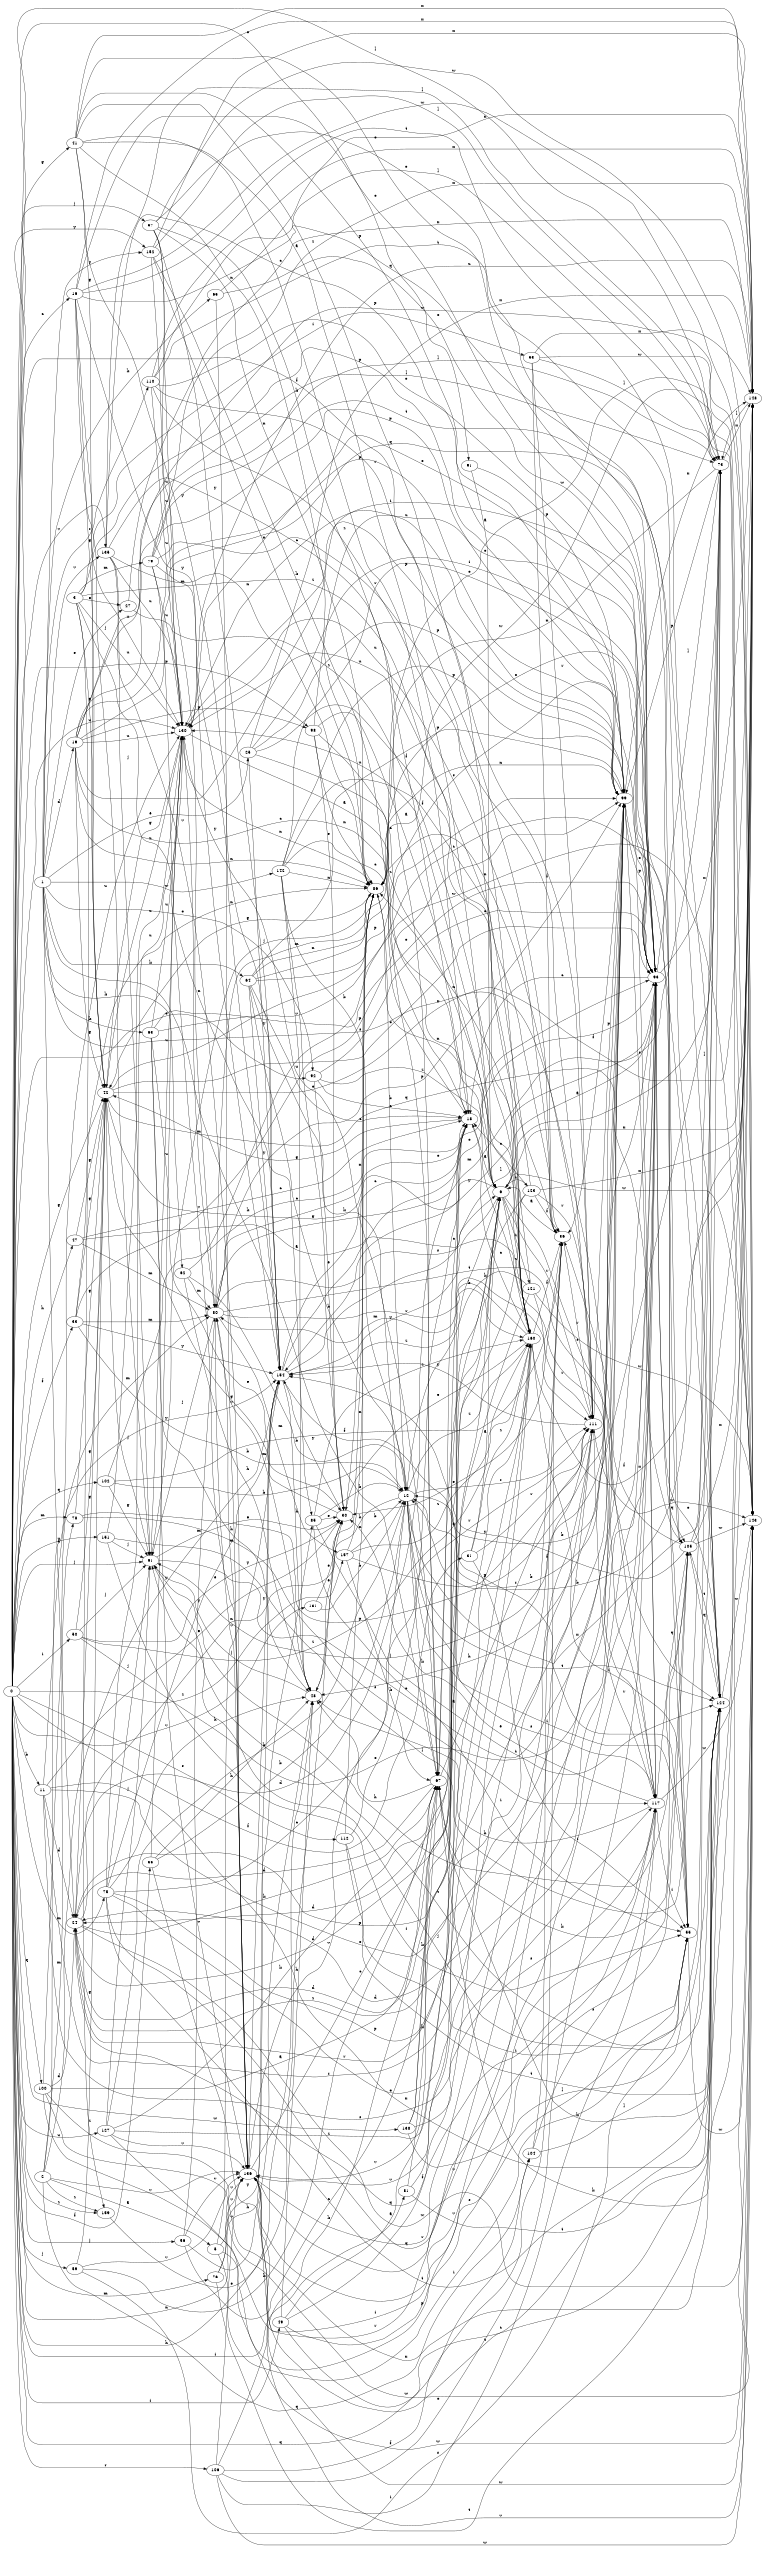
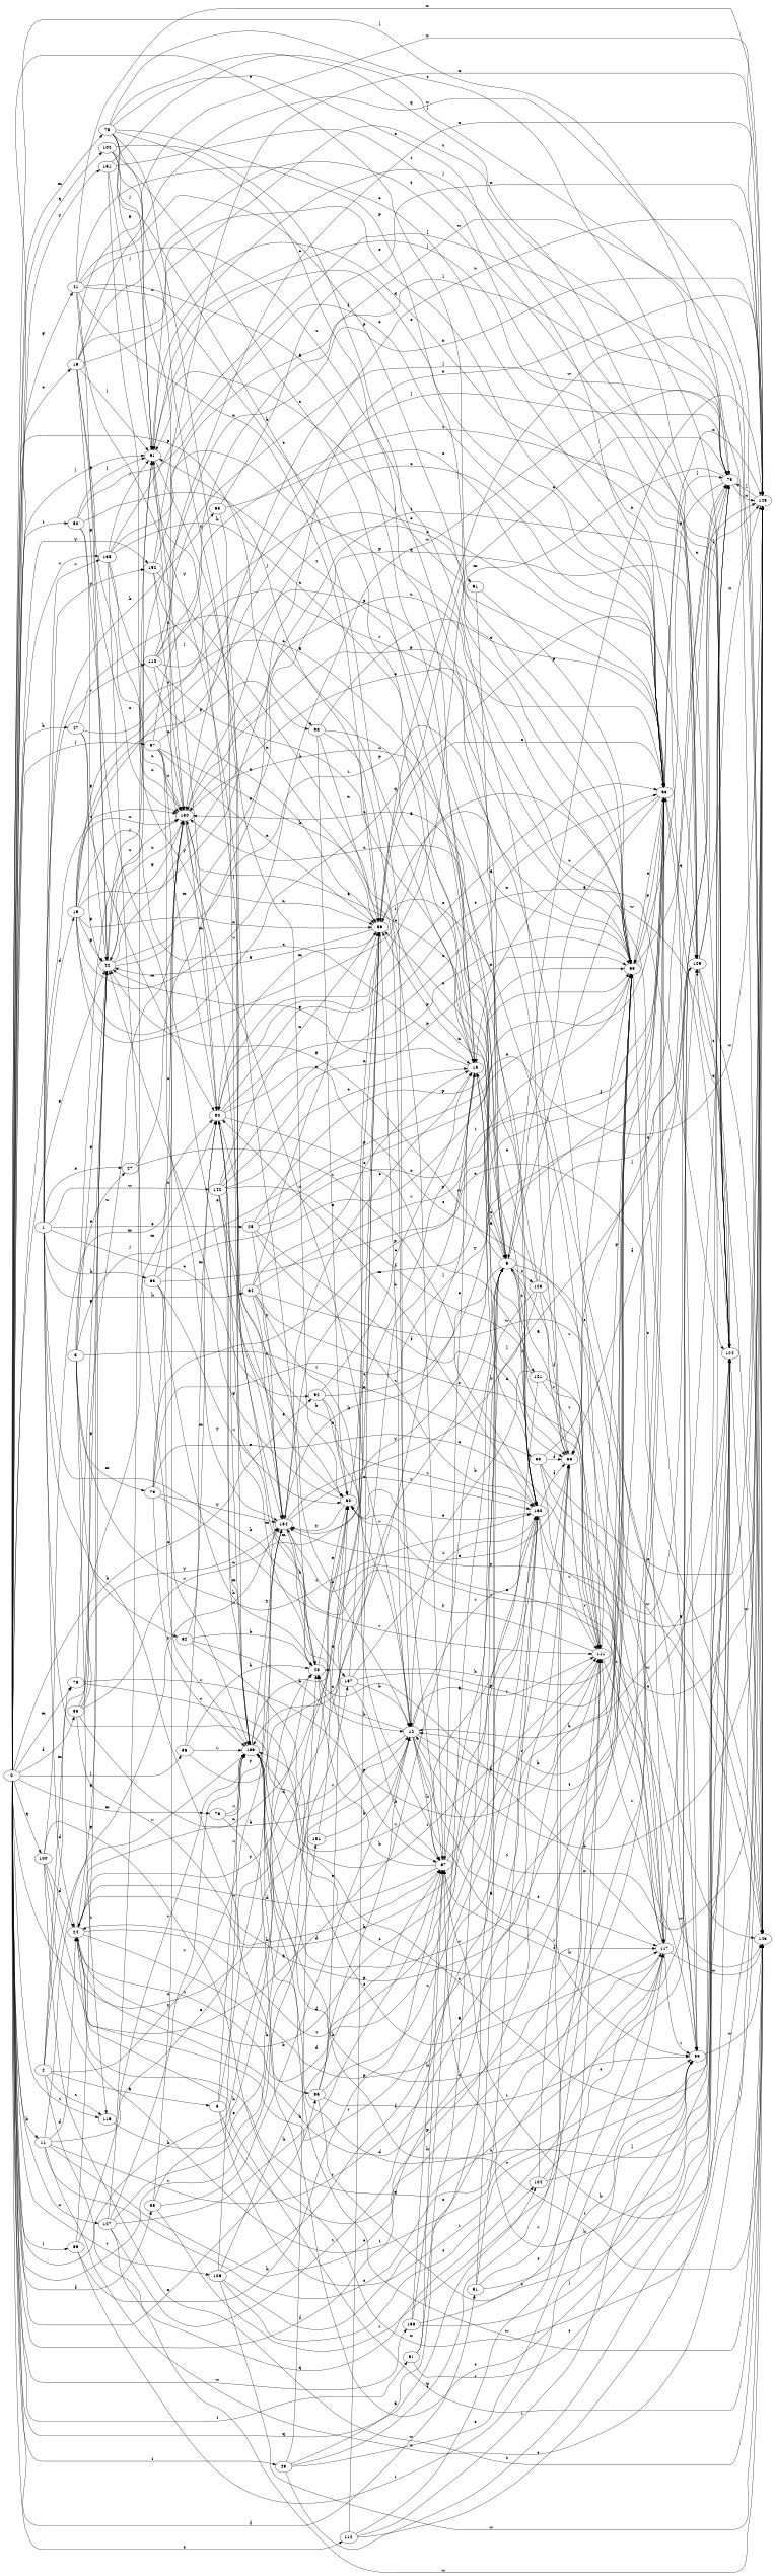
  strict digraph {
    rankdir=LR
    0
    11
    16
    31
    33
    35
    36
    41
    42
    47
    48
    49
    50
    51
    56
    57
    59
    61
    73
    75
    76
    78
    85
    91
    92
    98
    100
    102
    104
    106
    112
    127
    130
    131
    135
    138
    151
    152
    157
-   159
+   159 [label=119]
    3
    27
    53
    79
    99
    160
    24
    117
    154
    111
    148
    30
    93
    143
    124
    105
    55
    6
    86
    12
    80
    18
    67
    136
    1
    19
    25
    62
    63
    64
    65
    110
    142
    2
    5
    121
    123
    0 -> 11 [label=b]
    0 -> 16 [label=c]
    0 -> 31 [label=f]
    0 -> 33 [label=f]
    0 -> 35 [label=f]
    0 -> 36 [label=f]
    0 -> 41 [label=g]
    0 -> 42 [label=g]
    0 -> 47 [label=h]
    0 -> 48 [label=h]
    0 -> 49 [label=i]
    0 -> 50 [label=i]
    0 -> 51 [label=i]
    0 -> 56 [label=j]
    0 -> 57 [label=j]
    0 -> 59 [label=j]
    0 -> 61 [label=j]
    0 -> 73 [label=l]
    0 -> 75 [label=m]
    0 -> 76 [label=m]
    0 -> 78 [label=m]
    0 -> 85 [label=n]
    0 -> 91 [label=o]
    0 -> 92 [label=o]
    0 -> 98 [label=p]
    0 -> 100 [label=q]
    0 -> 102 [label=q]
    0 -> 104 [label=q]
    0 -> 106 [label=r]
    0 -> 112 [label=s]
    0 -> 127 [label=u]
    0 -> 130 [label=u]
    0 -> 131 [label=v]
    0 -> 135 [label=v]
    0 -> 138 [label=w]
    0 -> 151 [label=y]
    0 -> 152 [label=y]
    0 -> 157 [label=z]
    0 -> 159 [label=z]
    11 -> 24 [label=d]
    11 -> 117 [label=s]
    11 -> 154 [label=y]
    11 -> 111 [label=r]
    11 -> 148 [label=x]
    11 -> 30 [label=e]
    11 -> 93 [label=o]
    16 -> 42 [label=g]
    16 -> 61 [label=j]
    16 -> 130 [label=u]
    16 -> 154 [label=y]
    16 -> 148 [label=x]
    16 -> 93 [label=o]
    16 -> 143 [label=w]
    16 -> 124 [label=t]
    16 -> 105 [label=q]
    31 -> 160 [label=z]
    31 -> 111 [label=r]
    31 -> 55 [label=i]
    31 -> 6 [label=a]
    33 -> 42 [label=g]
    33 -> 99 [label=p]
    33 -> 154 [label=y]
    33 -> 86 [label=n]
    33 -> 12 [label=b]
    33 -> 80 [label=m]
    35 -> 48 [label=h]
    35 -> 130 [label=u]
    35 -> 111 [label=r]
    35 -> 12 [label=b]
    36 -> 130 [label=u]
    36 -> 111 [label=r]
    36 -> 30 [label=e]
    36 -> 6 [label=a]
    41 -> 42 [label=g]
    41 -> 99 [label=p]
    41 -> 160 [label=z]
    41 -> 154 [label=y]
    41 -> 148 [label=x]
    41 -> 93 [label=o]
    41 -> 6 [label=a]
    41 -> 86 [label=n]
    41 -> 18 [label=c]
    42 -> 61 [label=j]
    42 -> 130 [label=u]
    42 -> 99 [label=p]
    42 -> 148 [label=x]
    42 -> 93 [label=o]
    42 -> 105 [label=q]
    47 -> 42 [label=g]
    47 -> 6 [label=a]
    47 -> 80 [label=m]
    47 -> 18 [label=c]
    48 -> 61 [label=j]
    48 -> 30 [label=e]
    48 -> 80 [label=m]
    49 -> 36 [label=f]
    49 -> 48 [label=h]
    49 -> 117 [label=s]
    49 -> 124 [label=t]
    49 -> 6 [label=a]
    50 -> 42 [label=g]
    50 -> 61 [label=j]
    50 -> 160 [label=z]
    50 -> 30 [label=e]
    50 -> 93 [label=o]
    51 -> 124 [label=t]
    51 -> 6 [label=a]
    51 -> 67 [label=k]
    56 -> 48 [label=h]
    56 -> 80 [label=m]
    56 -> 18 [label=c]
    56 -> 136 [label=v]
    57 -> 130 [label=u]
    57 -> 154 [label=y]
    57 -> 93 [label=o]
    57 -> 143 [label=w]
    57 -> 86 [label=n]
    57 -> 80 [label=m]
    57 -> 67 [label=k]
    59 -> 42 [label=g]
    59 -> 55 [label=i]
    59 -> 67 [label=k]
    59 -> 136 [label=v]
    61 -> 130 [label=u]
    61 -> 30 [label=e]
    61 -> 93 [label=o]
    61 -> 124 [label=t]
    73 -> 99 [label=p]
    73 -> 148 [label=x]
    73 -> 86 [label=n]
    73 -> 12 [label=b]
    73 -> 80 [label=m]
    75 -> 48 [label=h]
    75 -> 61 [label=j]
    75 -> 130 [label=u]
    75 -> 99 [label=p]
    75 -> 154 [label=y]
    75 -> 93 [label=o]
    75 -> 124 [label=t]
    75 -> 105 [label=q]
    75 -> 18 [label=c]
    76 -> 154 [label=y]
    76 -> 124 [label=t]
    76 -> 136 [label=v]
    78 -> 42 [label=g]
    78 -> 99 [label=p]
    78 -> 117 [label=s]
    85 -> 160 [label=z]
    85 -> 30 [label=e]
    85 -> 124 [label=t]
    85 -> 55 [label=i]
    85 -> 12 [label=b]
    91 -> 99 [label=p]
    91 -> 6 [label=a]
    92 -> 160 [label=z]
    92 -> 30 [label=e]
    92 -> 93 [label=o]
    92 -> 18 [label=c]
    98 -> 30 [label=e]
    98 -> 93 [label=o]
    98 -> 6 [label=a]
    98 -> 86 [label=n]
    98 -> 18 [label=c]
    100 -> 24 [label=d]
    100 -> 148 [label=x]
    100 -> 143 [label=w]
    100 -> 55 [label=i]
    100 -> 6 [label=a]
    100 -> 80 [label=m]
    102 -> 36 [label=f]
    102 -> 61 [label=g]
    102 -> 12 [label=b]
    102 -> 18 [label=c]
    104 -> 36 [label=f]
    104 -> 73 [label=l]
    104 -> 117 [label=s]
    106 -> 36 [label=f]
    106 -> 117 [label=s]
    106 -> 93 [label=o]
    106 -> 143 [label=w]
    106 -> 67 [label=k]
    106 -> 136 [label=v]
    112 -> 111 [label=r]
    112 -> 124 [label=t]
    112 -> 55 [label=i]
    112 -> 86 [label=n]
    127 -> 61 [label=j]
    127 -> 160 [label=z]
    127 -> 143 [label=w]
    127 -> 12 [label=b]
    127 -> 67 [label=k]
    127 -> 136 [label=v]
    130 -> 42 [label=g]
    130 -> 99 [label=p]
    130 -> 93 [label=o]
    130 -> 6 [label=a]
    130 -> 86 [label=n]
    130 -> 80 [label=m]
    131 -> 30 [label=e]
    131 -> 12 [label=b]
    135 -> 61 [label=j]
    135 -> 73 [label=l]
    135 -> 130 [label=u]
    135 -> 99 [label=p]
    135 -> 86 [label=n]
    135 -> 18 [label=c]
    135 -> 136 [label=v]
    138 -> 73 [label=l]
    138 -> 117 [label=s]
    138 -> 6 [label=a]
    138 -> 67 [label=k]
    151 -> 61 [label=j]
    151 -> 73 [label=l]
    151 -> 130 [label=u]
    151 -> 55 [label=i]
    152 -> 73 [label=l]
    152 -> 130 [label=u]
    152 -> 148 [label=x]
    152 -> 86 [label=n]
    152 -> 67 [label=k]
    157 -> 99 [label=p]
    157 -> 160 [label=z]
    157 -> 86 [label=n]
    157 -> 12 [label=b]
    157 -> 67 [label=k]
    159 -> 30 [label=e]
    3 -> 42 [label=g]
    3 -> 85 [label=n]
    3 -> 130 [label=u]
    3 -> 159 [label=z]
    3 -> 27 [label=e]
    3 -> 53 [label=i]
    3 -> 79 [label=m]
    3 -> 99 [label=p]
    3 -> 160 [label=z]
    27 -> 160 [label=z]
    27 -> 148 [label=x]
    53 -> 36 [label=f]
    53 -> 73 [label=l]
    53 -> 111 [label=r]
    53 -> 148 [label=x]
    53 -> 143 [label=w]
    79 -> 73 [label=l]
    79 -> 130 [label=u]
    79 -> 99 [label=p]
    79 -> 154 [label=y]
    79 -> 111 [label=r]
    79 -> 148 [label=x]
    79 -> 136 [label=v]
    99 -> 36 [label=f]
    99 -> 48 [label=h]
    99 -> 61 [label=j]
    99 -> 130 [label=u]
    99 -> 117 [label=s]
    99 -> 148 [label=x]
    99 -> 93 [label=o]
    99 -> 86 [label=n]
    160 -> 36 [label=f]
    160 -> 130 [label=u]
    160 -> 24 [label=d]
    160 -> 148 [label=x]
    160 -> 30 [label=e]
    160 -> 55 [label=i]
    160 -> 80 [label=m]
    160 -> 18 [label=c]
    160 -> 136 [label=v]
    24 -> 42 [label=g]
    24 -> 99 [label=p]
    24 -> 160 [label=z]
    24 -> 111 [label=r]
    24 -> 143 [label=w]
    24 -> 105 [label=q]
    24 -> 86 [label=n]
    24 -> 67 [label=k]
    117 -> 48 [label=h]
    117 -> 111 [label=r]
    117 -> 30 [label=e]
    117 -> 143 [label=w]
    117 -> 105 [label=q]
    117 -> 55 [label=i]
    117 -> 136 [label=v]
    154 -> 48 [label=h]
    154 -> 73 [label=l]
    154 -> 160 [label=z]
    154 -> 93 [label=o]
    154 -> 55 [label=i]
    154 -> 18 [label=c]
    111 -> 99 [label=p]
    111 -> 154 [label=y]
    111 -> 143 [label=w]
    111 -> 86 [label=n]
    148 -> 73 [label=l]
    148 -> 130 [label=u]
    148 -> 12 [label=b]
    148 -> 67 [label=k]
    30 -> 42 [label=g]
    30 -> 154 [label=y]
    30 -> 86 [label=n]
    93 -> 73 [label=l]
    93 -> 99 [label=p]
    93 -> 24 [label=d]
    93 -> 154 [label=y]
    93 -> 148 [label=x]
    93 -> 105 [label=q]
    93 -> 6 [label=a]
    93 -> 12 [label=b]
    93 -> 18 [label=c]
    93 -> 136 [label=v]
    143 -> 136 [label=v]
    124 -> 61 [label=j]
    124 -> 93 [label=o]
    124 -> 143 [label=w]
    124 -> 105 [label=q]
    124 -> 67 [label=k]
    105 -> 36 [label=f]
    105 -> 61 [label=j]
    105 -> 73 [label=l]
    105 -> 154 [label=y]
    105 -> 148 [label=x]
    105 -> 143 [label=w]
    105 -> 124 [label=t]
    105 -> 67 [label=k]
    55 -> 143 [label=w]
    6 -> 42 [label=g]
    6 -> 160 [label=z]
    6 -> 117 [label=s]
    6 -> 154 [label=y]
    6 -> 111 [label=r]
    6 -> 148 [label=x]
    6 -> 143 [label=w]
    6 -> 86 [label=n]
    6 -> 136 [label=v]
    6 -> 121 [label=t]
    6 -> 123 [label=t]
    86 -> 42 [label=g]
    86 -> 61 [label=j]
    86 -> 93 [label=o]
    86 -> 143 [label=w]
    86 -> 12 [label=b]
    86 -> 80 [label=m]
    12 -> 48 [label=h]
    12 -> 130 [label=u]
    12 -> 160 [label=z]
    12 -> 117 [label=s]
    12 -> 111 [label=r]
    12 -> 148 [label=x]
    12 -> 124 [label=t]
    12 -> 55 [label=i]
    12 -> 67 [label=k]
    12 -> 136 [label=v]
    80 -> 61 [label=j]
    80 -> 157 [label=m]
    80 -> 99 [label=p]
    80 -> 117 [label=s]
    80 -> 111 [label=r]
    80 -> 93 [label=o]
    80 -> 124 [label=t]
    80 -> 136 [label=v]
    18 -> 42 [label=g]
    18 -> 24 [label=d]
    18 -> 6 [label=a]
    67 -> 48 [label=h]
    67 -> 24 [label=d]
    67 -> 111 [label=r]
    67 -> 18 [label=c]
    136 -> 154 [label=y]
    136 -> 111 [label=r]
    136 -> 143 [label=w]
    136 -> 124 [label=t]
    136 -> 80 [label=m]
    136 -> 18 [label=c]
    1 -> 92 [label=o]
    1 -> 135 [label=v]
    1 -> 152 [label=y]
    1 -> 27 [label=e]
    1 -> 24 [label=d]
    1 -> 117 [label=s]
    1 -> 67 [label=k]
    1 -> 19 [label=d]
    1 -> 25 [label=e]
    1 -> 62 [label=k]
    1 -> 63 [label=k]
    1 -> 64 [label=k]
    1 -> 65 [label=k]
    1 -> 110 [label=r]
    1 -> 142 [label=w]
    19 -> 42 [label=g]
    19 -> 73 [label=l]
    19 -> 98 [label=p]
    19 -> 130 [label=u]
    19 -> 99 [label=p]
    19 -> 143 [label=w]
    19 -> 124 [label=t]
    19 -> 105 [label=q]
    19 -> 55 [label=i]
    19 -> 86 [label=n]
    19 -> 18 [label=c]
    25 -> 36 [label=f]
    25 -> 99 [label=p]
    25 -> 160 [label=z]
    25 -> 154 [label=y]
    25 -> 148 [label=x]
    25 -> 55 [label=i]
    62 -> 48 [label=h]
    62 -> 124 [label=t]
    62 -> 12 [label=b]
    62 -> 80 [label=m]
    63 -> 48 [label=h]
    63 -> 130 [label=u]
    63 -> 30 [label=e]
    63 -> 93 [label=o]
    63 -> 143 [label=w]
    63 -> 136 [label=v]
    64 -> 99 [label=p]
    64 -> 117 [label=s]
    64 -> 154 [label=y]
    64 -> 143 [label=w]
    64 -> 86 [label=n]
    64 -> 12 [label=b]
    64 -> 18 [label=c]
    64 -> 67 [label=k]
    65 -> 148 [label=x]
    65 -> 93 [label=o]
    65 -> 136 [label=v]
    110 -> 73 [label=l]
    110 -> 130 [label=u]
    110 -> 160 [label=z]
    110 -> 111 [label=r]
    110 -> 148 [label=x]
    110 -> 93 [label=o]
    110 -> 124 [label=t]
    142 -> 36 [label=f]
    142 -> 99 [label=p]
    142 -> 30 [label=e]
    142 -> 93 [label=o]
    142 -> 86 [label=n]
    142 -> 12 [label=b]
    142 -> 18 [label=c]
-   142 -> 48 [label=v]
+   142 -> 136 [label=v]
    2 -> 78 [label=m]
    2 -> 104 [label=q]
    2 -> 130 [label=u]
    2 -> 159 [label=z]
    2 -> 154 [label=y]
    2 -> 136 [label=v]
    2 -> 5 [label=a]
    5 -> 99 [label=p]
    5 -> 154 [label=y]
    5 -> 55 [label=i]
    5 -> 136 [label=v]
    121 -> 24 [label=d]
    121 -> 111 [label=r]
    121 -> 143 [label=w]
    121 -> 86 [label=n]
    121 -> 12 [label=b]
    123 -> 36 [label=f]
    123 -> 130 [label=u]
    123 -> 24 [label=d]
    123 -> 111 [label=r]
    123 -> 148 [label=x]
    123 -> 18 [label=c]
    123 -> 67 [label=k]
  }
